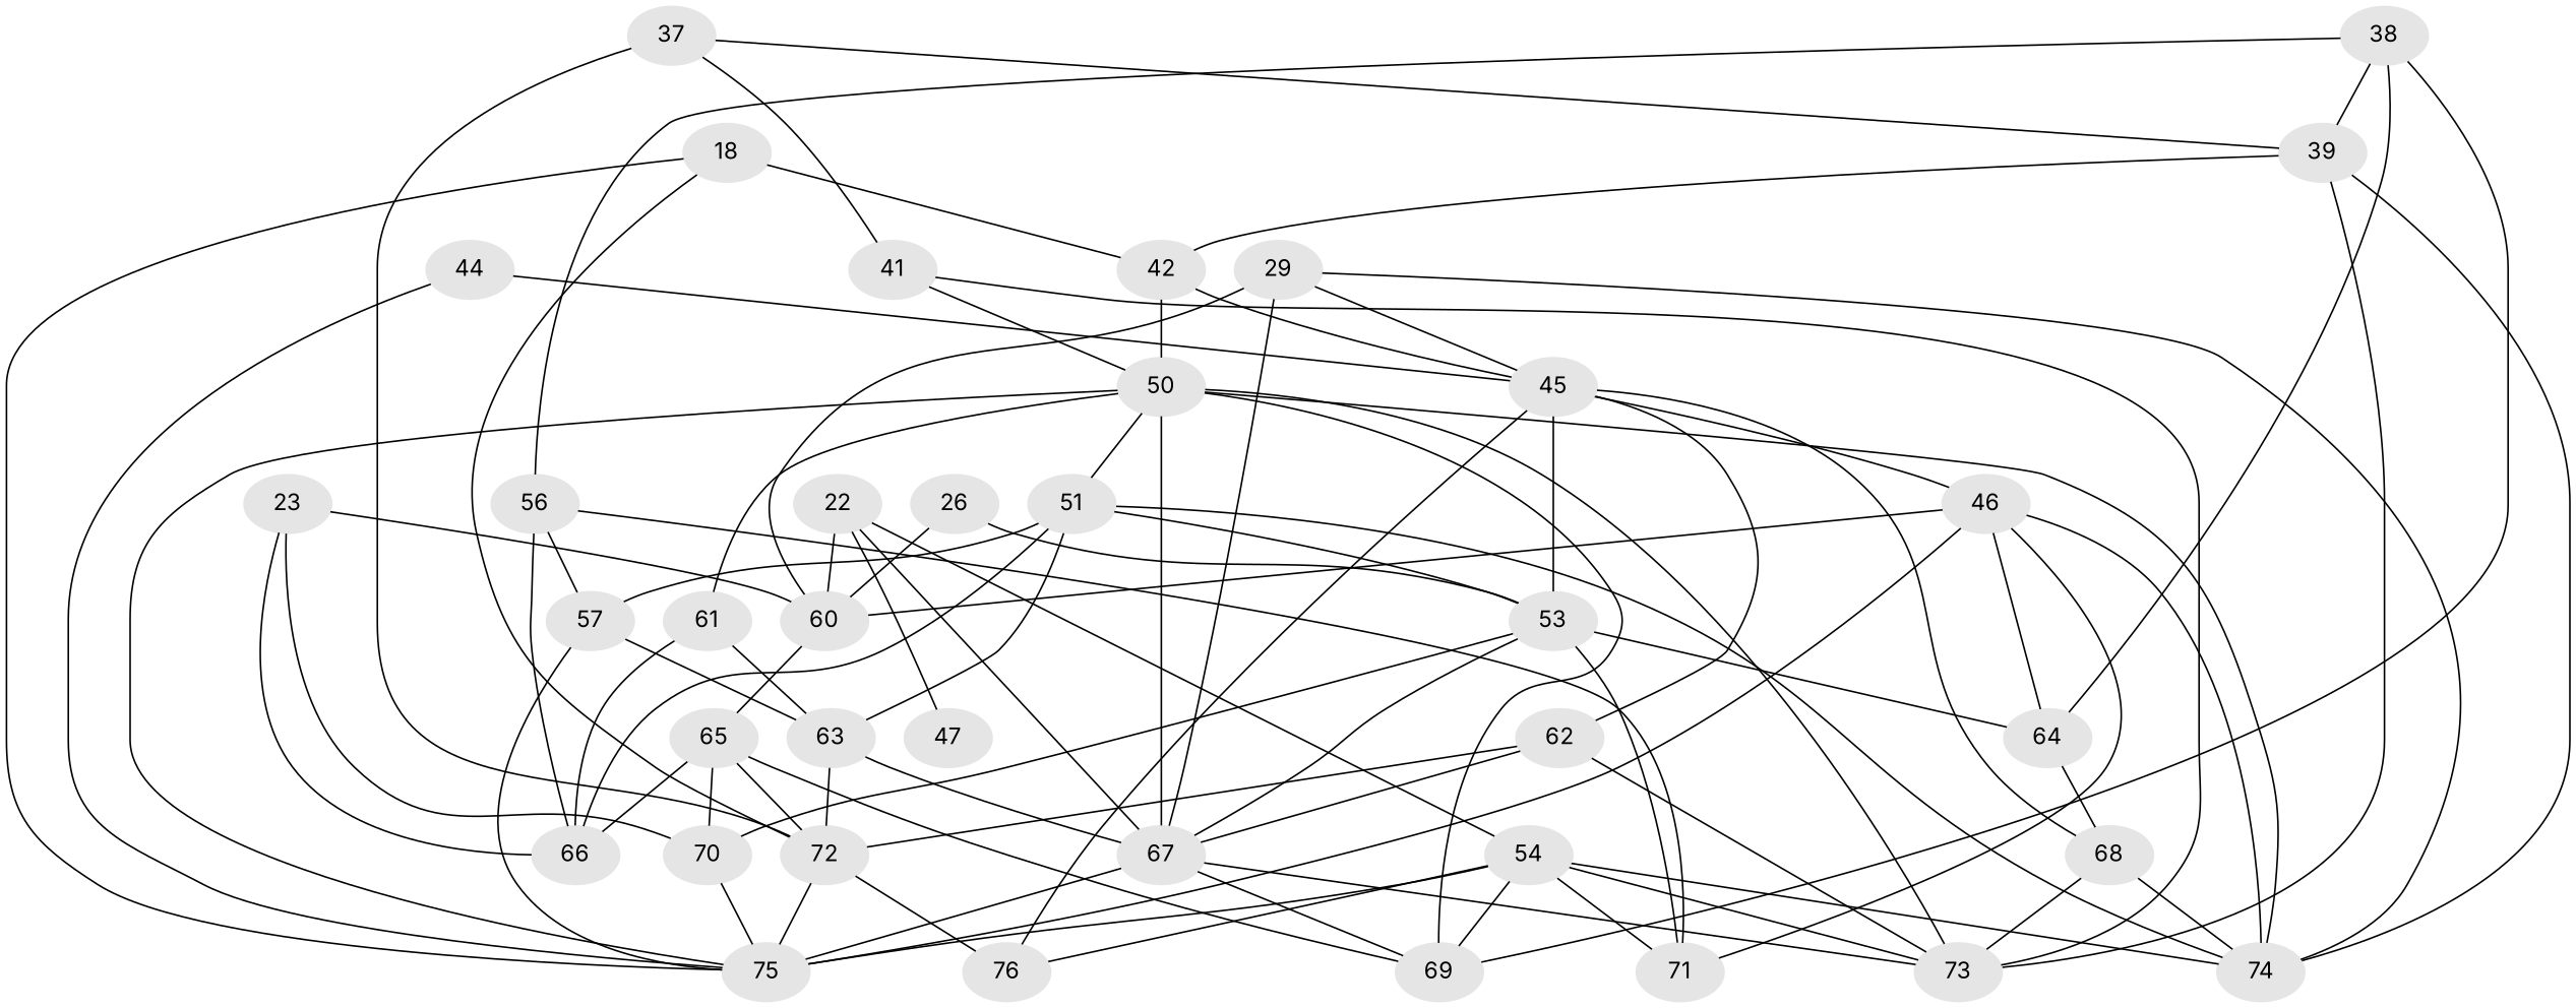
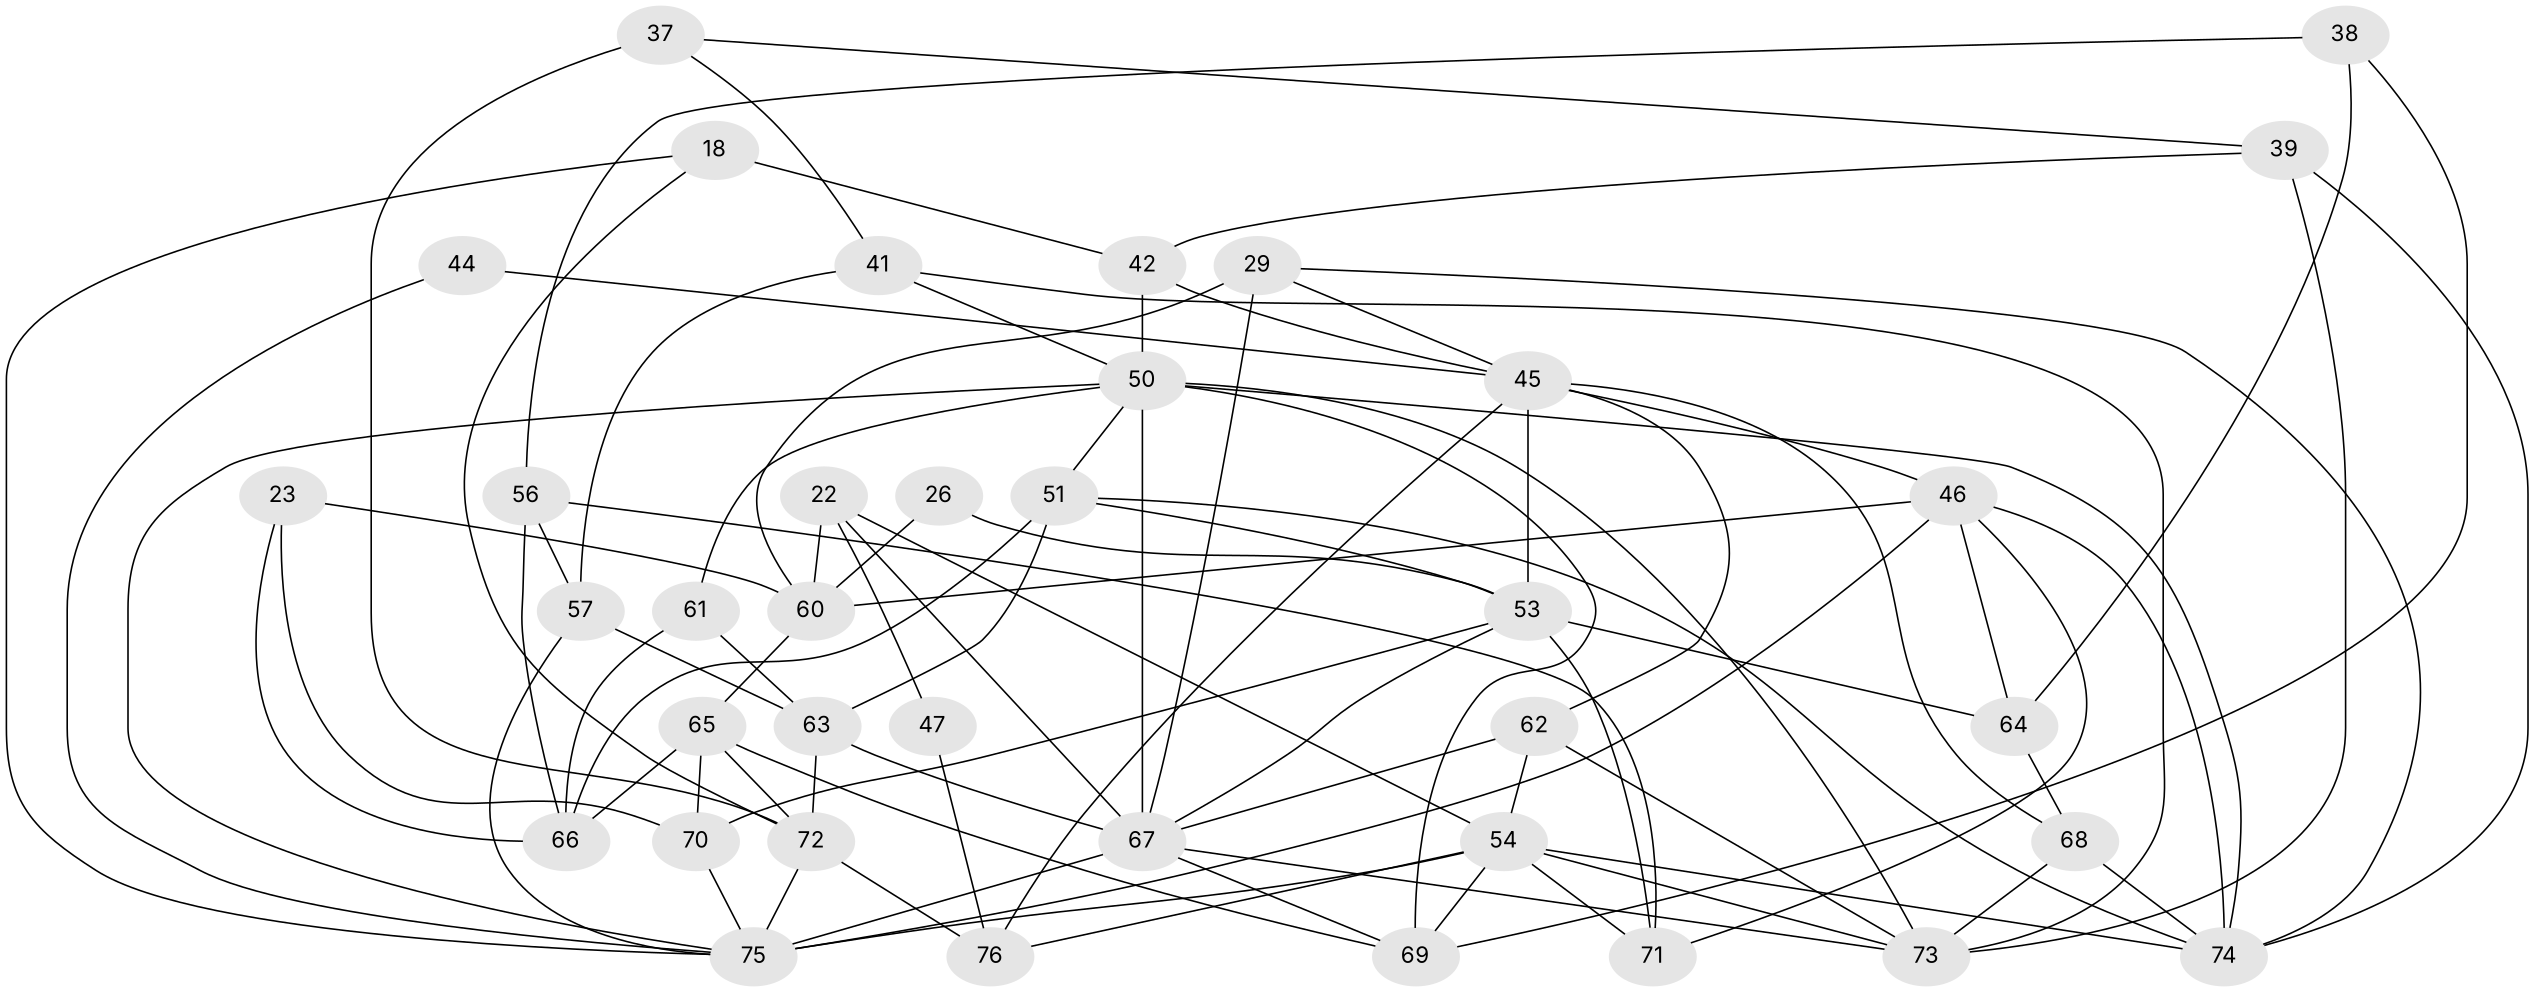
  graph {
    fontname=Inter
    node [color=gray90 fontname=Inter style=filled]
    edge [fontname=Inter]
    18 [super="+10"]
    42
    72 [super="+19"]
    75 [super="+14+31"]
    45 [super="+32"]
    50 [super="+3+6"]
    76
    22
    47
    54 [super="+5+30+36"]
    60 [super="+20"]
    67 [super="+9+55+58+53"]
    74 [super="+33+52"]
    69 [super="+13"]
    73 [super="+28"]
    71
    65 [super="+34+27"]
    23 [super="+15"]
    66
    70 [super="+49"]
    n21 [label=53 super="+35+25"]
    64 [super="+48"]
    26
    68 [super="+11"]
    46 [super="+12"]
    62
    29
    39 [super="+24"]
    37
    41
    57
    38
    56
    51 [super="+43"]
    61
    63
    44
    18 -- 42 [weight=2]
    18 -- 72
    18 -- 75
    42 -- 45
    42 -- 50 [weight=2]
    72 -- 75
    72 -- 76
    45 -- 76
    45 -- n21 [weight=2]
    45 -- 68
    45 -- 46
    45 -- 62
    50 -- 75
    50 -- 67 [weight=4]
    50 -- 74
    50 -- 69
    50 -- 73
    50 -- 51
    50 -- 61
    22 -- 47
    22 -- 54 [weight=2]
    22 -- 60 [weight=2]
    22 -- 67 [weight=2]
+   47 -- 76
    54 -- 75 [weight=2]
    54 -- 76
    54 -- 74
    54 -- 69
    54 -- 73
    54 -- 71
    60 -- 65
    67 -- 75
    67 -- 69
    67 -- 73
    65 -- 72
    65 -- 69
    65 -- 66
    65 -- 70
    23 -- 60
    23 -- 66
    23 -- 70
    70 -- 75 [weight=2]
    n21 -- 67
    n21 -- 71
    n21 -- 70
    n21 -- 64
    64 -- 68
    26 -- 60
    26 -- n21
    68 -- 74
    68 -- 73
    46 -- 75 [weight=2]
    46 -- 60
    46 -- 74 [weight=2]
    46 -- 71
    46 -- 64 [weight=2]
-   62 -- 72
+   62 -- 54
    62 -- 67
    62 -- 73
    29 -- 45
    29 -- 60
    29 -- 67 [weight=2]
    29 -- 74
    39 -- 42
    39 -- 74
    39 -- 73
    37 -- 72 [weight=2]
    37 -- 39
    37 -- 41
    41 -- 50
    41 -- 73
-   51 -- 57
+   41 -- 57
    57 -- 75
    57 -- 63
    38 -- 69
    38 -- 64
-   38 -- 39
    38 -- 56
    56 -- 71
    56 -- 66
    56 -- 57
    51 -- 74
    51 -- 66 [weight=2]
    51 -- n21
    51 -- 63
    61 -- 66
    61 -- 63
    63 -- 72
    63 -- 67
    44 -- 75
    44 -- 45
  }
